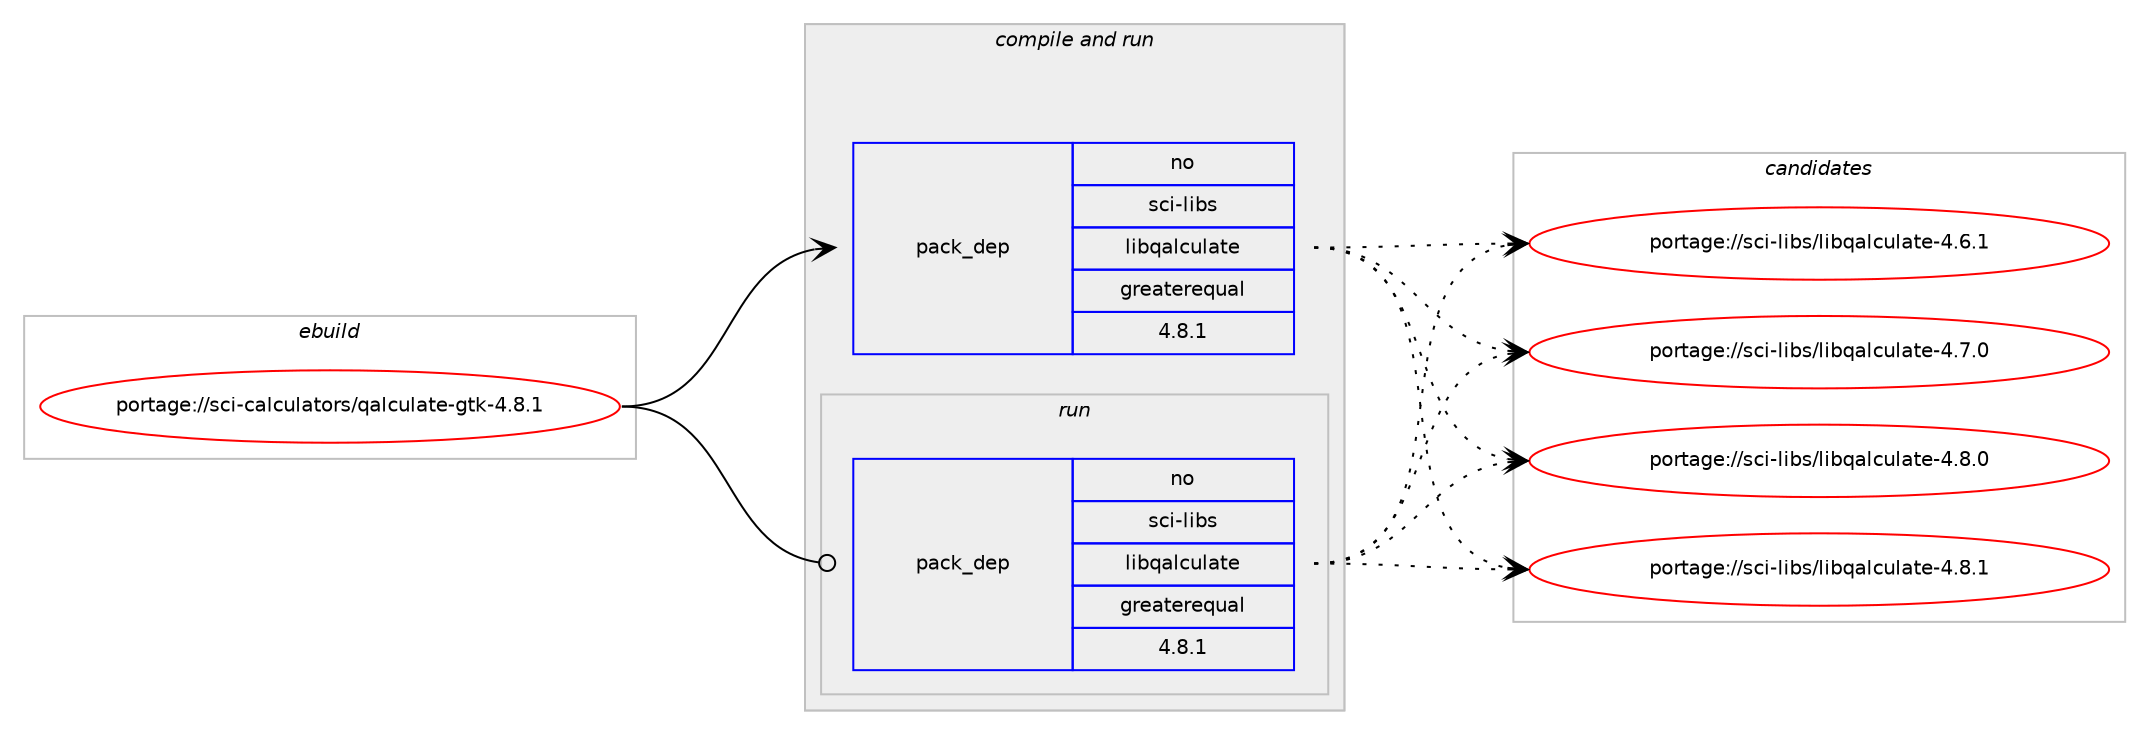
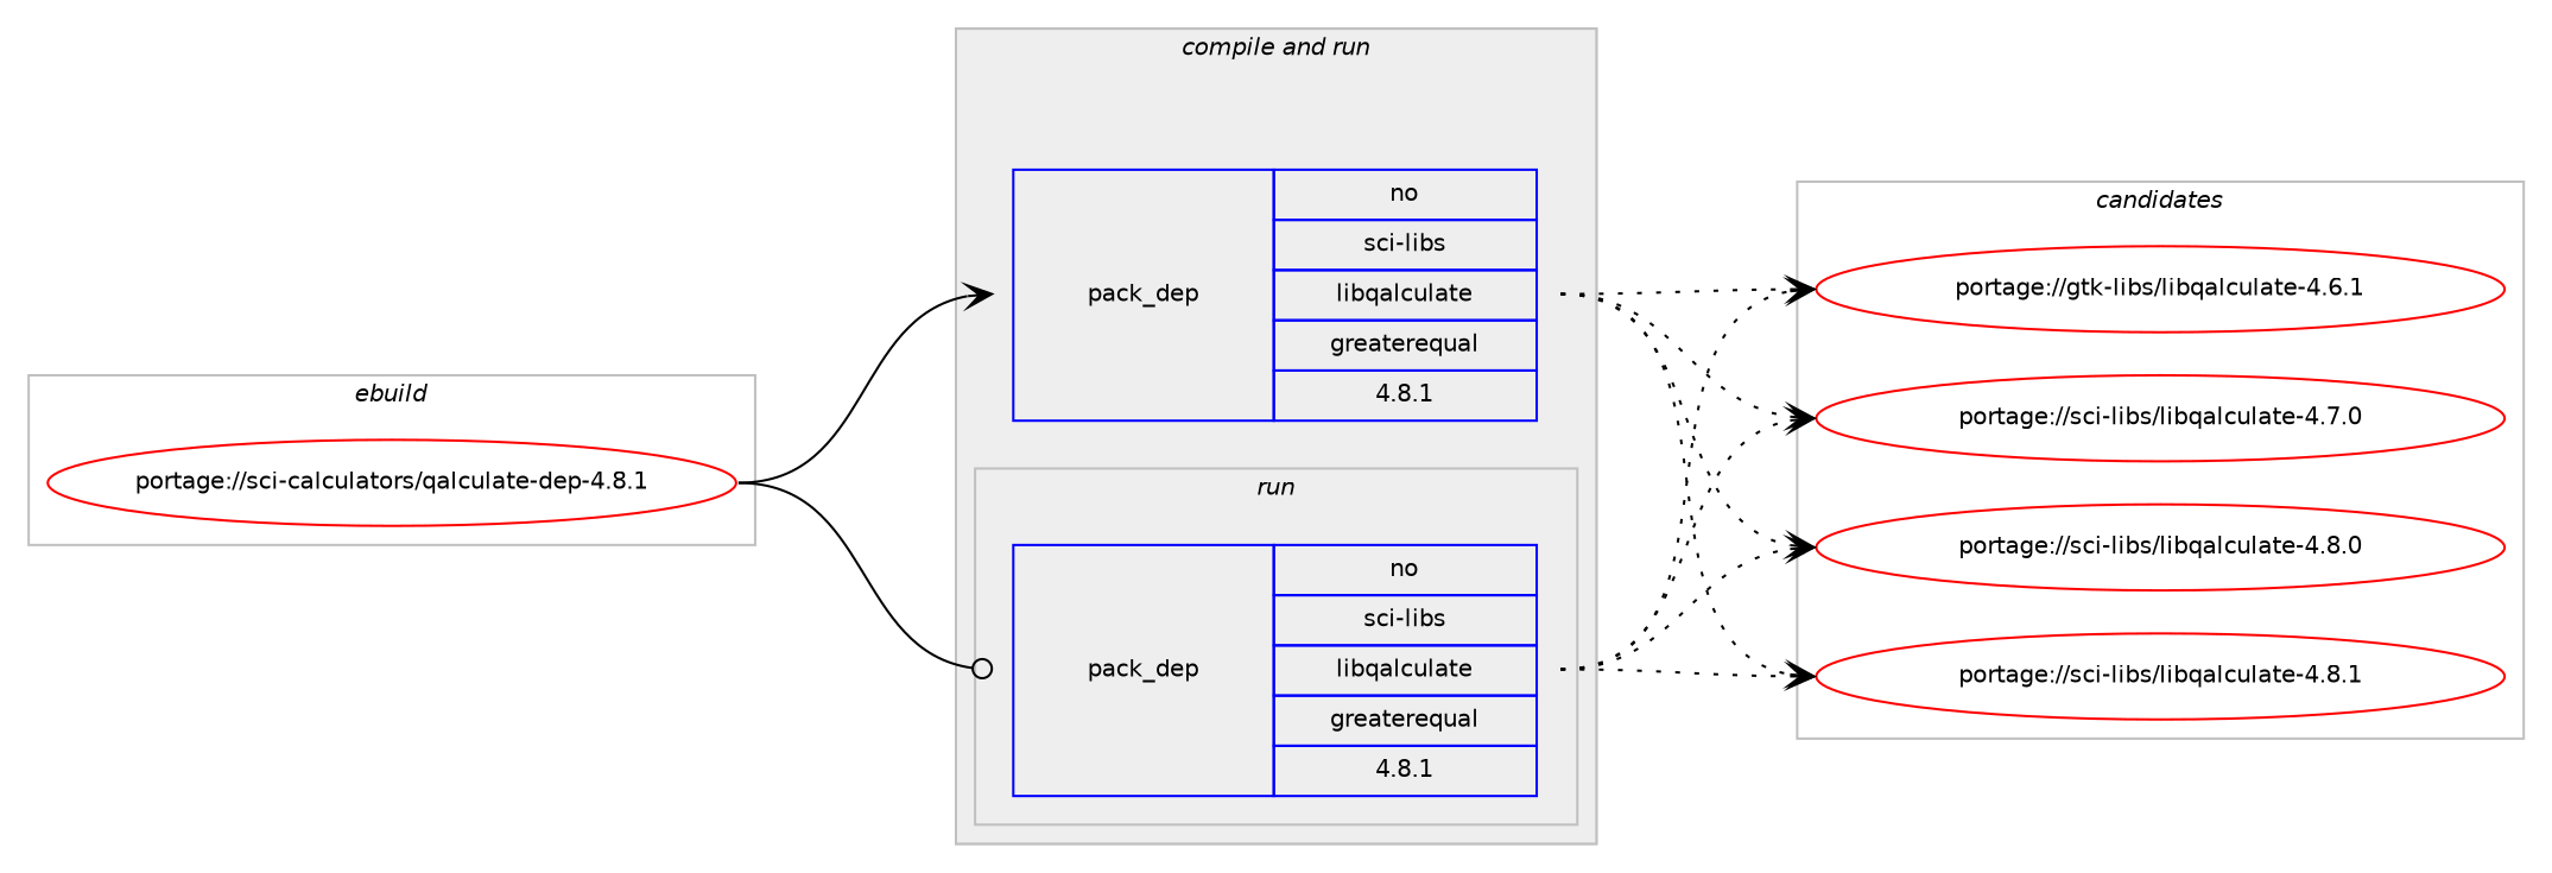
  digraph {
    compound=true
    concentrate=true
    fontname=Helvetica
    fontsize=10
    newrank=true
    rankdir=LR
    ranksep=1.5
    node [color=red fontname=Helvetica fontsize=10]
    edge [arrowhead=vee headport=w style=dotted tailport=e weight=100]
-   n1 [label="portage://sci-calculators/qalculate-gtk-4.8.1" width=4]
+   n1 [label="portage://sci-calculators/qalculate-dep-4.8.1" width=4]
    n2 [color=blue label=<<TABLE BORDER="0" CELLBORDER="1" CELLSPACING="0" CELLPADDING="4" WIDTH="220"><TR><TD ROWSPAN="6" CELLPADDING="30">pack_dep</TD></TR><TR><TD WIDTH="110">no</TD></TR><TR><TD>sci-libs</TD></TR><TR><TD>libqalculate</TD></TR><TR><TD>greaterequal</TD></TR><TR><TD>4.8.1</TD></TR></TABLE>> shape=none]
    n3 [color=blue label=<<TABLE BORDER="0" CELLBORDER="1" CELLSPACING="0" CELLPADDING="4" WIDTH="220"><TR><TD ROWSPAN="6" CELLPADDING="30">pack_dep</TD></TR><TR><TD WIDTH="110">no</TD></TR><TR><TD>sci-libs</TD></TR><TR><TD>libqalculate</TD></TR><TR><TD>greaterequal</TD></TR><TR><TD>4.8.1</TD></TR></TABLE>> shape=none]
-   n4 [label="portage://sci-libs/libqalculate-4.6.1" width=4]
+   n4 [label="portage://gtk-libs/libqalculate-4.6.1" width=4]
    n5 [label="portage://sci-libs/libqalculate-4.7.0" width=4]
    n6 [label="portage://sci-libs/libqalculate-4.8.0" width=4]
    n7 [label="portage://sci-libs/libqalculate-4.8.1" width=4]
    subgraph cluster_1 {
      color=gray
      label=<<i>ebuild</i>>
      rank=same
      n1
    }
    subgraph cluster_2 {
      color=gray
      label=<<i>dependencies</i>>
      subgraph cluster_3 {
        color=gray
        fillcolor="#eeeeee"
        label=<<i>compile</i>>
        style=filled
        subgraph sub_4 {
          color=gray
          fillcolor="#eeeeee"
          label=<<i>compile</i>>
          style=filled
          n2
        }
      }
      subgraph cluster_5 {
        color=gray
        fillcolor="#eeeeee"
        label=<<i>compile and run</i>>
        style=filled
      }
      subgraph cluster_6 {
        color=gray
        fillcolor="#eeeeee"
        label=<<i>run</i>>
        style=filled
        subgraph sub_7 {
          color=gray
          fillcolor="#eeeeee"
          label=<<i>run</i>>
          style=filled
          n3
        }
      }
    }
    subgraph cluster_8 {
      color=gray
      label=<<i>candidates</i>>
      rank=same
      subgraph sub_9 {
        color=black
        label=<<i>candidates</i>>
        nodesep=1
        rank=same
        n4
        n5
        n6
        n7
      }
      subgraph sub_10 {
        color=black
        label=<<i>candidates</i>>
        nodesep=1
        rank=same
        n4
        n5
        n6
        n7
      }
    }
    n1 -> n2 [style=solid weight=20]
    n1 -> n3 [arrowhead=odot style=solid weight=20]
    n2 -> n4
    n2 -> n5
    n2 -> n6
    n2 -> n7
    n3 -> n4
    n3 -> n5
    n3 -> n6
    n3 -> n7
  }
